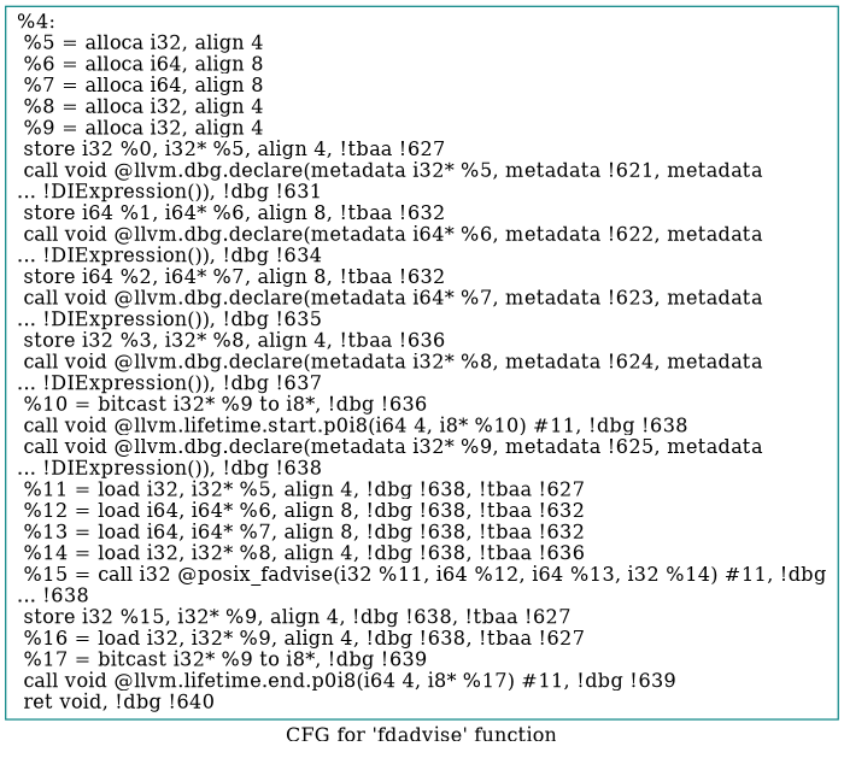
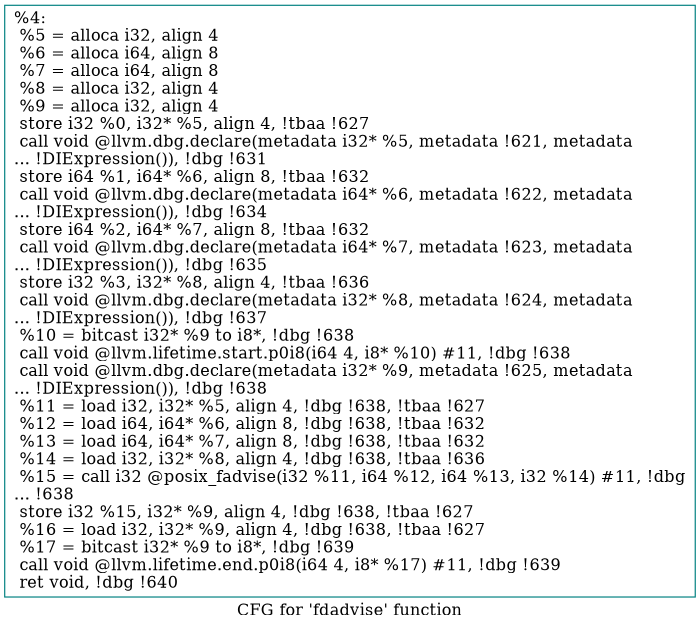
  digraph {
    label="CFG for 'fdadvise' function"
-   n1 [label="{%4:\l  %5 = alloca i32, align 4\l  %6 = alloca i64, align 8\l  %7 = alloca i64, align 8\l  %8 = alloca i32, align 4\l  %9 = alloca i32, align 4\l  store i32 %0, i32* %5, align 4, !tbaa !627\l  call void @llvm.dbg.declare(metadata i32* %5, metadata !621, metadata\l... !DIExpression()), !dbg !631\l  store i64 %1, i64* %6, align 8, !tbaa !632\l  call void @llvm.dbg.declare(metadata i64* %6, metadata !622, metadata\l... !DIExpression()), !dbg !634\l  store i64 %2, i64* %7, align 8, !tbaa !632\l  call void @llvm.dbg.declare(metadata i64* %7, metadata !623, metadata\l... !DIExpression()), !dbg !635\l  store i32 %3, i32* %8, align 4, !tbaa !636\l  call void @llvm.dbg.declare(metadata i32* %8, metadata !624, metadata\l... !DIExpression()), !dbg !637\l  %10 = bitcast i32* %9 to i8*, !dbg !636\l  call void @llvm.lifetime.start.p0i8(i64 4, i8* %10) #11, !dbg !638\l  call void @llvm.dbg.declare(metadata i32* %9, metadata !625, metadata\l... !DIExpression()), !dbg !638\l  %11 = load i32, i32* %5, align 4, !dbg !638, !tbaa !627\l  %12 = load i64, i64* %6, align 8, !dbg !638, !tbaa !632\l  %13 = load i64, i64* %7, align 8, !dbg !638, !tbaa !632\l  %14 = load i32, i32* %8, align 4, !dbg !638, !tbaa !636\l  %15 = call i32 @posix_fadvise(i32 %11, i64 %12, i64 %13, i32 %14) #11, !dbg\l... !638\l  store i32 %15, i32* %9, align 4, !dbg !638, !tbaa !627\l  %16 = load i32, i32* %9, align 4, !dbg !638, !tbaa !627\l  %17 = bitcast i32* %9 to i8*, !dbg !639\l  call void @llvm.lifetime.end.p0i8(i64 4, i8* %17) #11, !dbg !639\l  ret void, !dbg !640\l}" shape=record color=teal]
+   n1 [label="{%4:\l  %5 = alloca i32, align 4\l  %6 = alloca i64, align 8\l  %7 = alloca i64, align 8\l  %8 = alloca i32, align 4\l  %9 = alloca i32, align 4\l  store i32 %0, i32* %5, align 4, !tbaa !627\l  call void @llvm.dbg.declare(metadata i32* %5, metadata !621, metadata\l... !DIExpression()), !dbg !631\l  store i64 %1, i64* %6, align 8, !tbaa !632\l  call void @llvm.dbg.declare(metadata i64* %6, metadata !622, metadata\l... !DIExpression()), !dbg !634\l  store i64 %2, i64* %7, align 8, !tbaa !632\l  call void @llvm.dbg.declare(metadata i64* %7, metadata !623, metadata\l... !DIExpression()), !dbg !635\l  store i32 %3, i32* %8, align 4, !tbaa !636\l  call void @llvm.dbg.declare(metadata i32* %8, metadata !624, metadata\l... !DIExpression()), !dbg !637\l  %10 = bitcast i32* %9 to i8*, !dbg !638\l  call void @llvm.lifetime.start.p0i8(i64 4, i8* %10) #11, !dbg !638\l  call void @llvm.dbg.declare(metadata i32* %9, metadata !625, metadata\l... !DIExpression()), !dbg !638\l  %11 = load i32, i32* %5, align 4, !dbg !638, !tbaa !627\l  %12 = load i64, i64* %6, align 8, !dbg !638, !tbaa !632\l  %13 = load i64, i64* %7, align 8, !dbg !638, !tbaa !632\l  %14 = load i32, i32* %8, align 4, !dbg !638, !tbaa !636\l  %15 = call i32 @posix_fadvise(i32 %11, i64 %12, i64 %13, i32 %14) #11, !dbg\l... !638\l  store i32 %15, i32* %9, align 4, !dbg !638, !tbaa !627\l  %16 = load i32, i32* %9, align 4, !dbg !638, !tbaa !627\l  %17 = bitcast i32* %9 to i8*, !dbg !639\l  call void @llvm.lifetime.end.p0i8(i64 4, i8* %17) #11, !dbg !639\l  ret void, !dbg !640\l}" shape=record color=teal]
  }
